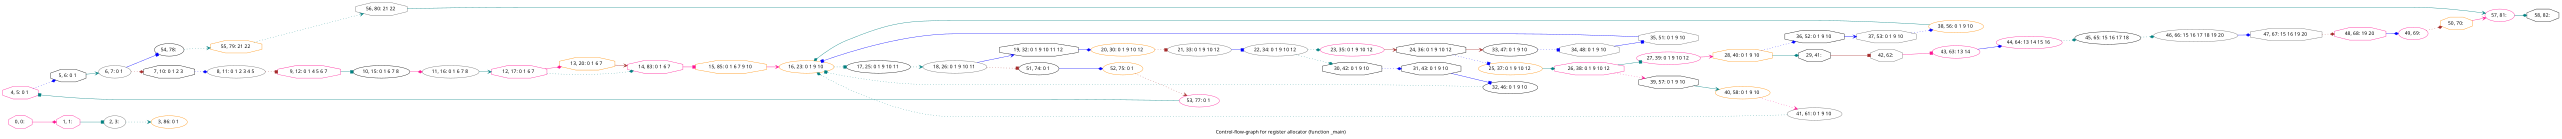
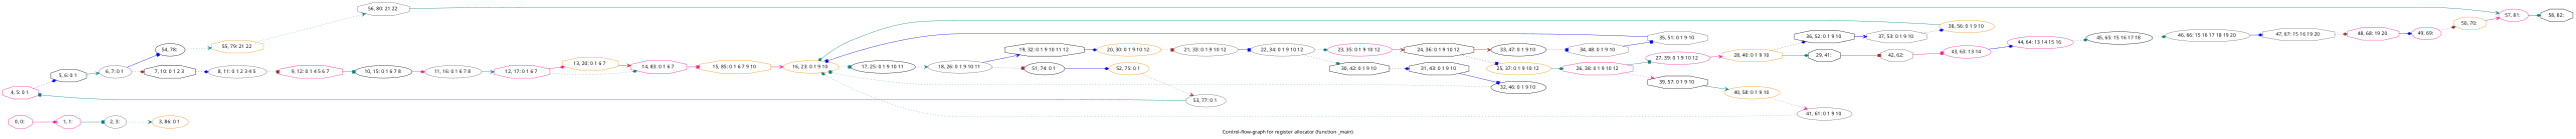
  digraph {
    fontname="Noto Sans"
    label="Control-flow-graph for register allocator (function _main)"
    rankdir=LR
    node [color=black fontname="Noto Sans" shape=ellipse]
    edge [arrowhead=diamond color=teal fontname="Noto Sans" style=solid]
    n1 [color=deeppink label="0, 0: " shape=octagon]
    n2 [color=deeppink label="1, 1: " shape=octagon]
    n3 [color=gray40 label="2, 3: "]
    n4 [color=darkorange label="3, 86: 0 1 "]
    n5 [color=deeppink label="4, 5: 0 1 " shape=octagon]
    n6 [label="5, 6: 0 1 " shape=octagon]
    n7 [color=gray40 label="6, 7: 0 1 "]
    n8 [label="7, 10: 0 1 2 3 " shape=octagon]
    n9 [label="54, 78: "]
    n10 [color=gray40 label="8, 11: 0 1 2 3 4 5 "]
    n11 [color=darkorange label="55, 79: 21 22 " shape=octagon]
    n12 [color=deeppink label="9, 12: 0 1 4 5 6 7 " shape=octagon]
    n13 [label="10, 15: 0 1 6 7 8 "]
    n14 [color=gray40 label="11, 16: 0 1 6 7 8 "]
    n15 [color=deeppink label="12, 17: 0 1 6 7 " shape=octagon]
    n16 [color=darkorange label="13, 20: 0 1 6 7 " shape=octagon]
    n17 [color=deeppink label="14, 83: 0 1 6 7 " shape=octagon]
    n18 [color=darkorange label="15, 85: 0 1 6 7 9 10 " shape=octagon]
    n19 [color=darkorange label="16, 23: 0 1 9 10 "]
    n20 [label="17, 25: 0 1 9 10 11 "]
    n21 [color=gray40 label="18, 26: 0 1 9 10 11 "]
    n22 [label="19, 32: 0 1 9 10 11 12 " shape=octagon]
    n23 [label="51, 74: 0 1 "]
    n24 [color=darkorange label="20, 30: 0 1 9 10 12 "]
    n25 [color=darkorange label="52, 75: 0 1 "]
    n26 [color=gray40 label="21, 33: 0 1 9 10 12 "]
    n27 [color=gray40 label="22, 34: 0 1 9 10 12 "]
    n28 [color=deeppink label="23, 35: 0 1 9 10 12 "]
    n29 [label="30, 42: 0 1 9 10 " shape=octagon]
    n30 [label="24, 36: 0 1 9 10 12 " shape=octagon]
    n31 [label="31, 43: 0 1 9 10 " shape=octagon]
    n32 [color=darkorange label="25, 37: 0 1 9 10 12 "]
    n33 [label="33, 47: 0 1 9 10 "]
    n34 [color=deeppink label="26, 38: 0 1 9 10 12 " shape=octagon]
    n35 [color=gray40 label="34, 48: 0 1 9 10 " shape=octagon]
    n36 [color=deeppink label="27, 39: 0 1 9 10 12 "]
    n37 [label="39, 57: 0 1 9 10 " shape=octagon]
    n38 [color=darkorange label="28, 40: 0 1 9 10 " shape=octagon]
    n39 [color=darkorange label="40, 58: 0 1 9 10 "]
    n40 [label="29, 41: " shape=octagon]
    n41 [label="36, 52: 0 1 9 10 " shape=octagon]
    n42 [color=gray40 label="42, 62: " shape=octagon]
    n43 [color=gray40 label="37, 53: 0 1 9 10 " shape=octagon]
    n44 [color=deeppink label="43, 63: 13 14 "]
    n45 [label="32, 46: 0 1 9 10 "]
    n46 [color=gray40 label="35, 51: 0 1 9 10 " shape=octagon]
    n47 [color=darkorange label="38, 56: 0 1 9 10 "]
    n48 [color=gray40 label="41, 61: 0 1 9 10 "]
    n49 [color=deeppink label="44, 64: 13 14 15 16 "]
    n50 [label="45, 65: 15 16 17 18 "]
    n51 [color=gray40 label="46, 66: 15 16 17 18 19 20 "]
    n52 [color=gray40 label="47, 67: 15 16 19 20 " shape=octagon]
    n53 [color=deeppink label="48, 68: 19 20 " shape=octagon]
    n54 [color=deeppink label="49, 69: "]
    n55 [color=darkorange label="50, 70: " shape=octagon]
    n56 [color=deeppink label="57, 81: "]
    n57 [label="58, 82: " shape=octagon]
-   n58 [color=deeppink label="53, 77: 0 1 "]
+   n58 [color=gray40 label="53, 77: 0 1 "]
    n59 [color=gray40 label="56, 80: 21 22 " shape=octagon]
    n1 -> n2 [color=deeppink]
    n2 -> n3 [arrowhead=box]
    n3 -> n4 [arrowhead=vee style=dotted]
    n5 -> n6 [color=blue style=dotted]
    n6 -> n7 [arrowhead=vee]
    n7 -> n8 [color=brown style=dotted]
    n7 -> n9 [arrowhead=box color=blue]
    n8 -> n10 [color=blue style=dotted]
    n9 -> n11 [arrowhead=vee style=dotted]
    n10 -> n12 [arrowhead=box color=brown style=dotted]
    n11 -> n59 [arrowhead=vee style=dotted]
    n12 -> n13 [arrowhead=box]
    n13 -> n14 [color=deeppink]
    n14 -> n15 [arrowhead=vee]
    n15 -> n16 [color=deeppink]
    n15 -> n17 [style=dotted]
    n16 -> n17 [arrowhead=vee color=brown]
    n17 -> n18 [arrowhead=box color=deeppink]
    n18 -> n19 [arrowhead=vee color=deeppink]
    n19 -> n20 [arrowhead=box style=dotted]
    n20 -> n21 [arrowhead=vee style=dotted]
    n21 -> n22 [arrowhead=vee color=blue]
    n21 -> n23 [arrowhead=box color=brown style=dotted]
    n22 -> n24 [color=blue]
    n23 -> n25 [color=blue]
    n24 -> n26 [arrowhead=box color=brown style=dotted]
    n25 -> n58 [arrowhead=vee color=brown style=dotted]
    n26 -> n27 [arrowhead=box color=blue]
    n27 -> n28 [style=dotted]
    n27 -> n29 [style=dotted]
    n28 -> n30 [arrowhead=vee color=brown]
    n29 -> n31 [color=blue style=dotted]
    n30 -> n32 [arrowhead=box color=blue style=dotted]
    n30 -> n33 [arrowhead=vee color=brown]
    n31 -> n45 [arrowhead=box color=blue]
    n32 -> n34
    n33 -> n35 [arrowhead=box color=blue style=dotted]
    n34 -> n36 [arrowhead=box]
    n34 -> n37 [arrowhead=vee color=deeppink style=dotted]
    n35 -> n46 [arrowhead=box color=blue]
    n36 -> n38 [arrowhead=vee color=deeppink]
    n37 -> n39 [arrowhead=vee]
    n38 -> n40
    n38 -> n41 [color=blue style=dotted]
    n39 -> n48 [arrowhead=vee color=deeppink style=dotted]
    n40 -> n42 [arrowhead=box color=brown]
    n41 -> n43 [arrowhead=vee color=blue]
    n42 -> n44 [arrowhead=box color=deeppink]
    n43 -> n47 [color=blue style=dotted]
    n44 -> n49 [color=blue]
    n45 -> n19 [arrowhead=box style=dotted]
    n46 -> n19 [arrowhead=box color=blue]
    n47 -> n19
    n48 -> n19 [style=dotted]
    n49 -> n50 [style=dotted]
    n50 -> n51 [style=dotted]
    n51 -> n52 [color=blue]
    n52 -> n53 [color=brown style=dotted]
    n53 -> n54 [color=blue]
    n54 -> n55 [color=brown style=dotted]
    n55 -> n56 [arrowhead=vee color=deeppink]
    n56 -> n57
    n58 -> n5 [arrowhead=box]
    n59 -> n56 [arrowhead=vee]
  }
